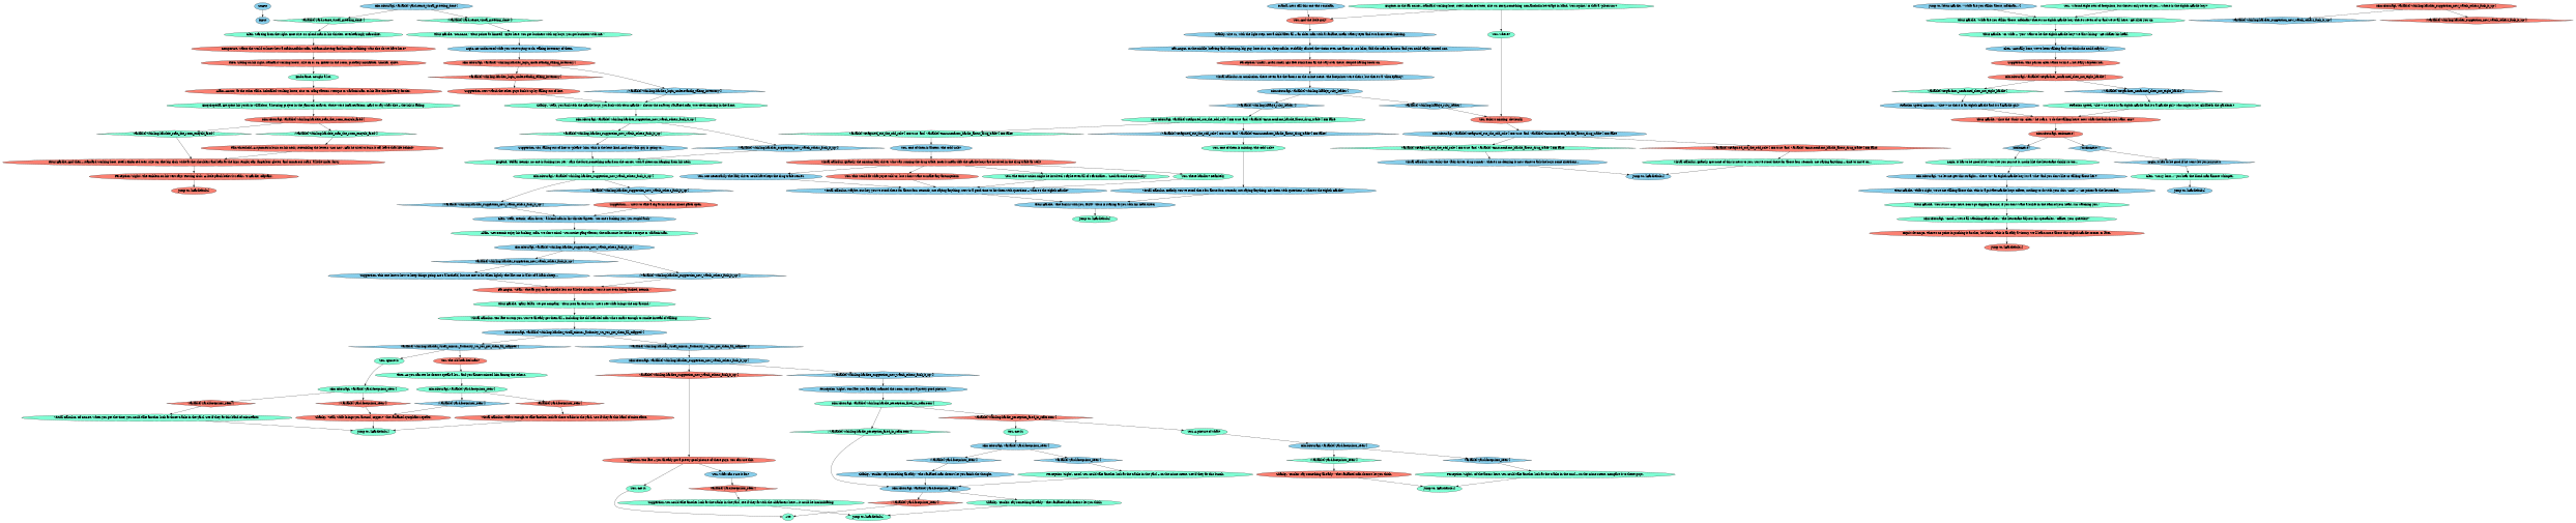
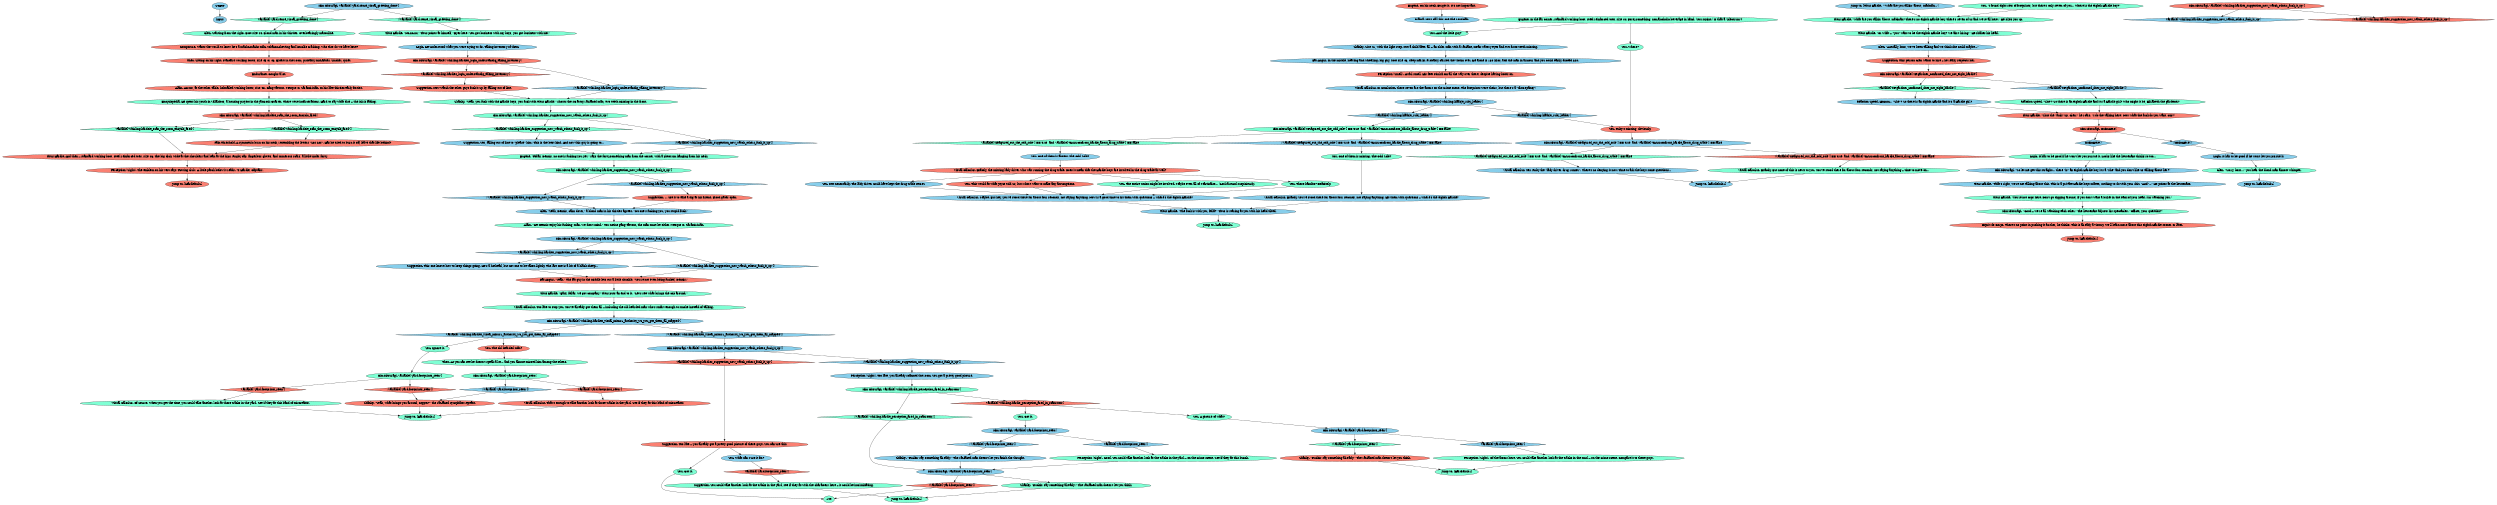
  digraph {
    node [fillcolor=skyblue style=filled]
    n1 [label=START]
    n2 [label=input]
    n3 [fillcolor=aquamarine label="Titus Hardie: \"Easy, fellas, we got company,\" Titus puts an end to it. \"Let's see what brings the cop around.\""]
    n4 [fillcolor=aquamarine label="Visual Calculus: Too late to stop you. You've already got them all -- including the old bearded man who's smart enough to smoke instead of talking."]
    n5 [label="Kim Kitsuragi: Variable[\"whirling.hardies_viscal_minus1_authority_wc_you_got_them_all_mapped\"]"]
    n6 [fillcolor=aquamarine label="Theo: As you can see he doesn't speak a lot... and you almost missed him among the others."]
    n7 [fillcolor=aquamarine label="Kim Kitsuragi: Variable[\"yard.footprints_seen\"]"]
    n8 [fillcolor=salmon label="Variable[\"yard.footprints_seen\"]" shape=diamond]
    n9 [label="!(Variable[\"yard.footprints_seen\"])" shape=diamond]
    n10 [fillcolor=aquamarine label="You: These bandits? Definitely."]
    n11 [label="Visual Calculus: Maybe. But hey, you've stood there for about four seconds, not saying anything. Now is a good time to hit them with questions -- where's the eighth Hardie?"]
    n12 [label="Titus Hardie: \"The fuck is with you, fella?\" Titus is staring at you with his head tilted."]
    n13 [fillcolor=aquamarine label="Titus Hardie: \"What are you talkin' about, madman? There's no eighth Hardie boy. There's seven of us and we're all here.\" He sizes you up."]
    n14 [fillcolor=aquamarine label="Titus Hardie: \"Or what -- *you* want to be the eighth Hardie boy? We ain't hiring!\" He shakes his head."]
    n15 [label="Glen: \"Actually, boss, we've been talking and we think she could maybe...\""]
    n16 [fillcolor=salmon label="Titus Hardie: \"Shut the *fuck* up, Glen!\" he roars. \"I do the talking here! Now what the fuck do you want, cop?\""]
    n17 [fillcolor=salmon label="Kim Kitsuragi: IsKimHere()"]
    n18 [label="IsKimHere()" shape=diamond]
    n19 [label="!(IsKimHere())" shape=diamond]
    n20 [label="Jump to: [Hardiehub1]"]
    n21 [fillcolor=aquamarine label="You: One of them is missing. The Odd Sole?"]
    n22 [label="Visual Calculus: Exactly. You've stood there for about four seconds, not saying anything. Hit them with questions -- where's the eighth Hardie?"]
    n23 [label="Variable[\"whirling.hardies_viscal_minus1_authority_wc_you_got_them_all_mapped\"]" shape=diamond]
    n24 [label="!(Variable[\"whirling.hardies_viscal_minus1_authority_wc_you_got_them_all_mapped\"])" shape=diamond]
    n25 [fillcolor=salmon label="You: The old bearded man?"]
    n26 [fillcolor=aquamarine label="You: Ignore it."]
    n27 [label="Kim Kitsuragi: Variable[\"whirling.hardies_suggestion_now_watch_others_fuck_it_up\"]"]
    n28 [fillcolor=aquamarine label="Kim Kitsuragi: Variable[\"yard.footprints_seen\"]"]
    n29 [fillcolor=salmon label="Variable[\"whirling.hardies_suggestion_now_watch_others_fuck_it_up\"]" shape=diamond]
    n30 [label="!(Variable[\"whirling.hardies_suggestion_now_watch_others_fuck_it_up\"])" shape=diamond]
    n31 [fillcolor=salmon label="Variable[\"yard.footprints_seen\"]" shape=diamond]
    n32 [fillcolor=salmon label="!(Variable[\"yard.footprints_seen\"])" shape=diamond]
    n33 [fillcolor=aquamarine label="Visual Calculus: Of course. When you get the time, you could take another look at those tracks in the yard. See if they fit this band of miscreants."]
    n34 [fillcolor=salmon label="Shanky: \"Yeah, what brings you around, copper?\" the rat-faced sycophant repeats."]
    n35 [fillcolor=aquamarine label="Jump to: [Hardiehub1]"]
    n36 [fillcolor=aquamarine label="Perception (Sight): Of the actors here. You could take another look at the tracks in the mud -- on the crime scene. Compare it to these guys."]
    n37 [fillcolor=aquamarine label="Jump to: [Hardiehub1]"]
    n38 [fillcolor=salmon label="Kim Kitsuragi: Variable[\"whirling.hardies_suggestion_now_watch_others_fuck_it_up\"]"]
    n39 [label="Variable[\"whirling.hardies_suggestion_now_watch_others_fuck_it_up\"]" shape=diamond]
    n40 [fillcolor=salmon label="!(Variable[\"whirling.hardies_suggestion_now_watch_others_fuck_it_up\"])" shape=diamond]
    n41 [label="Kim Kitsuragi: Variable[\"whirling.klaasje_ruby_leader\"]"]
    n42 [label="Variable[\"whirling.klaasje_ruby_leader\"]" shape=diamond]
    n43 [label="!(Variable[\"whirling.klaasje_ruby_leader\"])" shape=diamond]
    n44 [fillcolor=salmon label="You: Ruby's missing, obviously."]
    n45 [fillcolor=aquamarine label="Kim Kitsuragi: Variable[\"XP.figured_out_the_odd_sole\"] == true  and  Variable[\"TASK.confront_hardie_about_drug_trade\"] == false"]
    n46 [label="Kim Kitsuragi: Variable[\"XP.figured_out_the_odd_sole\"] == true  and  Variable[\"TASK.confront_hardie_about_drug_trade\"] == false"]
    n47 [fillcolor=aquamarine label="Variable[\"XP.figured_out_the_odd_sole\"] == true  and  Variable[\"TASK.confront_hardie_about_drug_trade\"] == false" shape=diamond]
    n48 [label="!(Variable[\"XP.figured_out_the_odd_sole\"] == true  and  Variable[\"TASK.confront_hardie_about_drug_trade\"] == false)" shape=diamond]
    n49 [label="Visual Calculus: Yes. Ruby the *lady driver drug runner*. There's no denying it now. Time to ask the boys some questions..."]
    n50 [label="Jump to: [Hardiehub1]"]
    n51 [fillcolor=salmon label="Theo: Sitting on his right: standard working boots, size 45 or 46. Eldest in the room, probably mid-fifties. Smoker, quiet."]
-   n52 [fillcolor=aquamarine label="Endurance: Coughs a lot."]
+   n52 [fillcolor=salmon label="Endurance: Coughs a lot."]
    n53 [fillcolor=salmon label="Alain: Across, at the other table: hobnailed working boots, size 43. Gang tattoos. Mesque or Saramirizian. In his late thirties/early forties."]
    n54 [fillcolor=salmon label="Suggestion: ... use it to take a dig at his friend. Flood gates open."]
    n55 [label="Glen: \"Yeah, Dennis, calm down,\" a blond man in his thirties agrees. \"No one's fucking you, you stupid fuck.\""]
    n56 [fillcolor=aquamarine label="Alain: \"Let Dennis enjoy his fucking, man. We don't mind.\" You notice gang tattoos; the man must be either Mesque or Saramirizian."]
    n57 [fillcolor=salmon label="Suggestion: Too late -- you already got a pretty good picture of these guys. You can use this."]
    n58 [label="Perception (Sight): Too late, you already scanned the room. You got a pretty good picture."]
    n59 [fillcolor=aquamarine label="You: Got it."]
    n60 [label="You: What can I use it for?"]
    n61 [fillcolor=aquamarine label="Kim Kitsuragi: Variable[\"whirling.hardie_perception_fired_in_scanroom\"]"]
    n62 [fillcolor=salmon label="Fat Angus: \"Yeah.\" The fat guy in the middle lets out a little chuckle. \"You're not even being fucked, Dennis.\""]
    n63 [fillcolor=aquamarine label="Eugene: \"Relax, Dennis, no one is fucking you yet,\" says the forty-something man from the corner, with a plectrum hanging from his neck."]
    n64 [fillcolor=aquamarine label="Kim Kitsuragi: Variable[\"whirling.hardies_suggestion_now_watch_others_fuck_it_up\"]"]
    n65 [label="Variable[\"whirling.hardies_suggestion_now_watch_others_fuck_it_up\"]" shape=diamond]
    n66 [label="!(Variable[\"whirling.hardies_suggestion_now_watch_others_fuck_it_up\"])" shape=diamond]
    149 [fillcolor=aquamarine]
    n68 [fillcolor=salmon label="Variable[\"yard.footprints_seen\"]" shape=diamond]
    n69 [fillcolor=aquamarine label="You: A picture of what?"]
    n70 [label="Kim Kitsuragi: Variable[\"yard.footprints_seen\"]"]
    n71 [label="Variable[\"yard.footprints_seen\"]" shape=diamond]
    n72 [fillcolor=aquamarine label="!(Variable[\"yard.footprints_seen\"])" shape=diamond]
    n73 [label="Jump to: [Titus Hardie: \"\"What are you talkin' about, madman...\"]"]
    n74 [fillcolor=aquamarine label="Logic: It has to be good if he won't let you pursue it. Looks like the lieutenant thinks so too..."]
    n75 [label="Kim Kitsuragi: \"So let me get this straight... there *is* an eighth Hardie boy, it's a *she* and you don't like us talking about her?\""]
    n76 [label="Titus Hardie: \"That's right, we're not talking about this. This is a private Hardie boys matter, nothing to do with your shit. *And*...\" He points at the lieutenant."]
    n77 [fillcolor=aquamarine label="Encyclopedia: He spent his youth in Villalobos, a housing project in the Jamrock Quarter. There were incarcerations. Hard to say what else -- the ink is fading."]
    n78 [fillcolor=salmon label="Kim Kitsuragi: Variable[\"whirling.hardeie_scan_the_room_encyclo_fired\"]"]
    n79 [fillcolor=aquamarine label="Titus Hardie: \"No-no-no,\" Titus points at himself, \"Eyes here! You got business with my boys, you got business with me.\""]
    n80 [label="Logic: He understood what you were trying to do. Taking inventory of them."]
    n81 [fillcolor=salmon label="Kim Kitsuragi: Variable[\"whirling.hardies_logic_understandig_taking_inventory\"]"]
    n82 [fillcolor=aquamarine label="Titus Hardie: \"You're not cops here. Don't go digging around, if you don't want a bullet in the back of your head. I'm watching you.\""]
    n83 [fillcolor=salmon label="Jump to: [Hardiehub1]"]
    n84 [fillcolor=aquamarine label="Variable[\"XP.figured_out_the_odd_sole\"] == true  and  Variable[\"TASK.confront_hardie_about_drug_trade\"] == false" shape=diamond]
    n85 [fillcolor=salmon label="!(Variable[\"XP.figured_out_the_odd_sole\"] == true  and  Variable[\"TASK.confront_hardie_about_drug_trade\"] == false)" shape=diamond]
    n86 [fillcolor=salmon label="Variable[\"whirling.hardies_logic_understandig_taking_inventory\"]" shape=diamond]
    n87 [label="!(Variable[\"whirling.hardies_logic_understandig_taking_inventory\"])" shape=diamond]
    n88 [fillcolor=salmon label="Suggestion: Now watch the other guys fuck it up by falling out of line."]
    n89 [fillcolor=aquamarine label="Shanky: \"Yeah, you fuck with the Hardie boys, you fuck with Titus Hardie!\" shouts the scrawny rat-faced man, two teeth missing in the front."]
    n90 [fillcolor=aquamarine label="Kim Kitsuragi: Variable[\"whirling.hardies_suggestion_now_watch_others_fuck_it_up\"]"]
    n91 [fillcolor=salmon label="Visual Calculus: That's enough to take another look at those tracks in the yard. See if they fit this band of miscreants."]
    n92 [label="Kim Kitsuragi: Variable[\"whirling.hardies_suggestion_now_watch_others_fuck_it_up\"]"]
    n93 [fillcolor=aquamarine label="Jump to: [Hardiehub1]"]
    n94 [fillcolor=aquamarine label="You: Got it."]
    n95 [label="Kim Kitsuragi: Variable[\"yard.footprints_seen\"]"]
    n96 [label="Variable[\"yard.footprints_seen\"]" shape=diamond]
    n97 [label="!(Variable[\"yard.footprints_seen\"])" shape=diamond]
    n98 [fillcolor=aquamarine label="Visual Calculus: Exactly. But none of this is news to you. You've stood there for about four seconds, not saying anything -- time to move on..."]
    n99 [label="Fat Angus: In the middle, heaving and wheezing: big guy, boot size 46, deep marks. Probably carried the victim over. He alone is 130 kilos; add the man in armour and you could easily exceed 220."]
    n100 [fillcolor=salmon label="Perception (Smell): Awful smell. His feet stink from all the way over there, despite having boots on."]
    n101 [label="Visual Calculus: In conclusion: these seven are the actors on the crime scene. The footprints were theirs, but there's a *discrepancy*."]
    n102 [fillcolor=aquamarine label="Suggestion: You could take another look at the tracks in the yard, see if they fit with the characters here -- it could be incriminating."]
    n103 [fillcolor=aquamarine label="Jump to: [Hardiehub1]"]
    n104 [label="You: Not necessarily. The lady driver could have kept the drug trade secret."]
    n105 [fillcolor=salmon label="Suggestion: This person Glen wants to hire -- he really respects her."]
    n106 [fillcolor=aquamarine label="Glen: Starting from the right: Boot size 44. Blond man in his thirties. Overbearingly masculine."]
    n107 [fillcolor=salmon label="Composure: Wants the world to know he's a macho-macho man: tobacco-chewing and knuckle cracking. Who else do we have here?"]
-   n108 [fillcolor=salmon label="You: And the little guy?"]
+   n108 [fillcolor=aquamarine label="You: And the little guy?"]
    n109 [label="Shanky: Size 41, with the light step. Not a child after all -- an older man with a rat-face; mean watery eyes and two front teeth missing."]
    n110 [fillcolor=aquamarine label="Variable[\"whirling.hardies_suggestion_now_watch_others_fuck_it_up\"]" shape=diamond]
    n111 [label="!(Variable[\"whirling.hardies_suggestion_now_watch_others_fuck_it_up\"])" shape=diamond]
    n112 [label="Variable[\"whirling.hardies_suggestion_now_watch_others_fuck_it_up\"]" shape=diamond]
    n113 [label="!(Variable[\"whirling.hardies_suggestion_now_watch_others_fuck_it_up\"])" shape=diamond]
    n114 [label="Suggestion: This one knows how to keep things going. He's a hothead, but not one to be taken lightly. The last one is a bit of a black sheep..."]
    n115 [fillcolor=aquamarine label="Glen: \"Sorry, boss...\" you hear the blond man almost whimper."]
    n116 [fillcolor=salmon label="Pain Threshold: A symmetric burn on his neck, resembling the letters *Los Los*. Has he tried to burn it off, leave that life behind?"]
    n117 [fillcolor=salmon label="Titus Hardie: And then -- standard working boot, steel reinforced toes, size 46. The big dick. Wide at the shoulders and lean at the hips. Rugby cap, fingerless gloves, and numerous scars, a little under forty."]
    n118 [fillcolor=salmon label="Perception (Sight): The emblem on his vest says 'Rowing club'. A little patch below it reads: 'T. Hardie, Captain'."]
    n119 [fillcolor=salmon label="Variable[\"whirling.hardie_perception_fired_in_scanroom\"]" shape=diamond]
    n120 [fillcolor=aquamarine label="!(Variable[\"whirling.hardie_perception_fired_in_scanroom\"])" shape=diamond]
    n121 [label="Kim Kitsuragi: Variable[\"yard.footprints_seen\"]"]
    n122 [fillcolor=salmon label="!(Variable[\"yard.footprints_seen\"])" shape=diamond]
    n123 [fillcolor=aquamarine label="Shanky: \"Fuckin' say something already!\" The rat-faced man doesn't let you think."]
    n124 [fillcolor=aquamarine label="You: Where?"]
+   n125 [fillcolor=salmon label="Eugene: On his neck. Forget it. It's not important."]
    n126 [label="Drama: Let's call this one The Musician."]
    n127 [fillcolor=aquamarine label="Kim Kitsuragi: \"Good -- we're all watching each other.\" The lieutenant adjusts his spectacles. \"Officer, your question?\""]
    n128 [fillcolor=salmon label="Esprit de Corps: There's no point in pushing it further, he thinks. This is already a victory. We'll learn more about this eighth Hardie sooner or later."]
    n129 [fillcolor=aquamarine label="Variable[\"whirling.hardeie_scan_the_room_encyclo_fired\"]" shape=diamond]
    n130 [fillcolor=aquamarine label="!(Variable[\"whirling.hardeie_scan_the_room_encyclo_fired\"])" shape=diamond]
    n131 [fillcolor=aquamarine label="Perception (Sight): Good. You could take another look at the tracks in the yard -- on the crime scene. See if they fit this bunch."]
    n132 [fillcolor=salmon label="You: This would fit what Joyce told us, but I don't want to make any assumptions."]
    n133 [label="Suggestion: Yes, falling out of line to *please* him! This is the best kind. And now this guy is going to..."]
    n134 [fillcolor=salmon label="Kim Kitsuragi: Variable[\"XP.gardner_confirmed_shes_not_eight_hardie\"]"]
    n135 [fillcolor=aquamarine label="Variable[\"XP.gardner_confirmed_shes_not_eight_hardie\"]" shape=diamond]
    n136 [label="!(Variable[\"XP.gardner_confirmed_shes_not_eight_hardie\"])" shape=diamond]
    n137 [fillcolor=salmon label="Jump to: [Hardiehub1]"]
    n138 [fillcolor=salmon label="Shanky: \"Fuckin' say something already!\" The rat-faced man doesn't let you think."]
    n139 [label="Kim Kitsuragi: Variable[\"yard.sense_viscal_greeting_done\"]"]
    n140 [fillcolor=aquamarine label="Variable[\"yard.sense_viscal_greeting_done\"]" shape=diamond]
    n141 [fillcolor=aquamarine label="!(Variable[\"yard.sense_viscal_greeting_done\"])" shape=diamond]
    n142 [label="Shanky: \"Fuckin' say something already!\" The rat-faced man doesn't let you finish the thought."]
    n143 [fillcolor=aquamarine label="You: \"I found eight sets of footprints, but there's only seven of you... Where is the eighth Hardie boy?\""]
    n144 [label="Reaction Speed: Hmmm... *She*? So there is an eighth Hardie and it's a Hardie girl?"]
-   n145 [label="Logic: It has to be good if he won't let you pursue it." shape=diamond]
+   n145 [label="Logic: It has to be good if he won't let you pursue it."]
    n146 [label="You: One of them is absent. The Odd Sole?"]
    n147 [fillcolor=salmon label="Visual Calculus: Exactly, the missing lady driver who was running the drug trade. Does it mean that the Hardie boys are involved in the drug trade as well?"]
    n148 [fillcolor=aquamarine label="You: The entire Union might be involved. Maybe even all of Martinaise... (Look around suspiciously.)"]
    n149 [fillcolor=aquamarine label="Reaction Speed: *She*? So there is an eighth Hardie and it's a Hardie girl? Who might it be, Elizabeth the gardener?"]
    n150 [fillcolor=aquamarine label="Eugene: In the far corner: standard working boot, steel reinforced toes, size 44. Forty-something, non-alcoholic beverage in hand. (You squint.) Is that a *plectrum*?"]
    n1 -> n2
    n3 -> n4
    n4 -> n5
    n5 -> n23
    n5 -> n24
    n6 -> n7
    n7 -> n8
    n7 -> n9
    n8 -> n91
    n9 -> n34
    n10 -> n11
    n11 -> n12
    n12 -> n93
    n13 -> n14
    n14 -> n15
    n15 -> n105
    n16 -> n17
    n17 -> n18
    n17 -> n19
    n18 -> n74
    n19 -> n145
    n21 -> n22
    n22 -> n12
    n23 -> n25
    n23 -> n26
    n24 -> n27
    n25 -> n6
    n26 -> n28
    n27 -> n29
    n27 -> n30
    n28 -> n31
    n28 -> n32
    n29 -> n57
    n30 -> n58
    n31 -> n33
    n32 -> n34
    n33 -> n35
    n34 -> n35
    n36 -> n37
    n38 -> n39
    n38 -> n40
    n41 -> n42
    n41 -> n43
    n42 -> n44
    n43 -> n45
    n44 -> n46
    n45 -> n47
    n45 -> n48
    n46 -> n84
    n46 -> n85
    n47 -> n146
    n48 -> n21
    n49 -> n50
    n51 -> n52
    n52 -> n53
    n53 -> n77
    n54 -> n55
    n55 -> n56
    n56 -> n92
    n57 -> n59
    n57 -> n60
    n58 -> n61
    n59 -> 149
    n60 -> n68
    n61 -> n119
    n61 -> n120
    n62 -> n3
    n63 -> n64
    n64 -> n65
    n64 -> n66
    n65 -> n54
    n66 -> n55
    n68 -> n102
    n69 -> n70
    n70 -> n71
    n70 -> n72
    n71 -> n36
    n72 -> n138
    n73 -> n13
    n74 -> n75
    n75 -> n76
    n76 -> n82
    n77 -> n78
    n78 -> n129
    n78 -> n130
    n79 -> n80
    n80 -> n81
    n81 -> n86
    n81 -> n87
    n82 -> n127
    n84 -> n49
    n85 -> n98
    n86 -> n88
    n87 -> n89
    n88 -> n89
    n89 -> n90
    n90 -> n110
    n90 -> n111
    n91 -> n35
    n92 -> n112
    n92 -> n113
    n94 -> n95
    n95 -> n96
    n95 -> n97
    n96 -> n131
    n97 -> n142
    n98 -> n50
    n99 -> n100
    n100 -> n101
    n101 -> n41
    n102 -> n103
    n104 -> n11
    n105 -> n134
    n106 -> n107
    n107 -> n51
    n108 -> n109
    n109 -> n99
    n110 -> n133
    n111 -> n63
    n112 -> n114
    n113 -> n62
    n114 -> n62
    n115 -> n20
    n116 -> n117
    n117 -> n118
    n118 -> n137
    n119 -> n69
    n119 -> n94
    n120 -> n121
    n121 -> n122
    n121 -> n123
    n122 -> 149
    n123 -> n103
    n124 -> n44
+   n125 -> n126
    n126 -> n108
    n127 -> n128
    n128 -> n83
    n129 -> n117
    n130 -> n116
    n131 -> n121
    n132 -> n11
    n133 -> n63
    n134 -> n135
    n134 -> n136
    n135 -> n144
    n136 -> n149
    n138 -> n37
    n139 -> n140
    n139 -> n141
    n140 -> n106
    n141 -> n79
    n142 -> n121
    n143 -> n13
    n144 -> n16
    n145 -> n115
    n146 -> n147
    n147 -> n10
    n147 -> n104
    n147 -> n132
    n147 -> n148
    n148 -> n11
    n149 -> n16
    n150 -> n108
    n150 -> n124
  }
